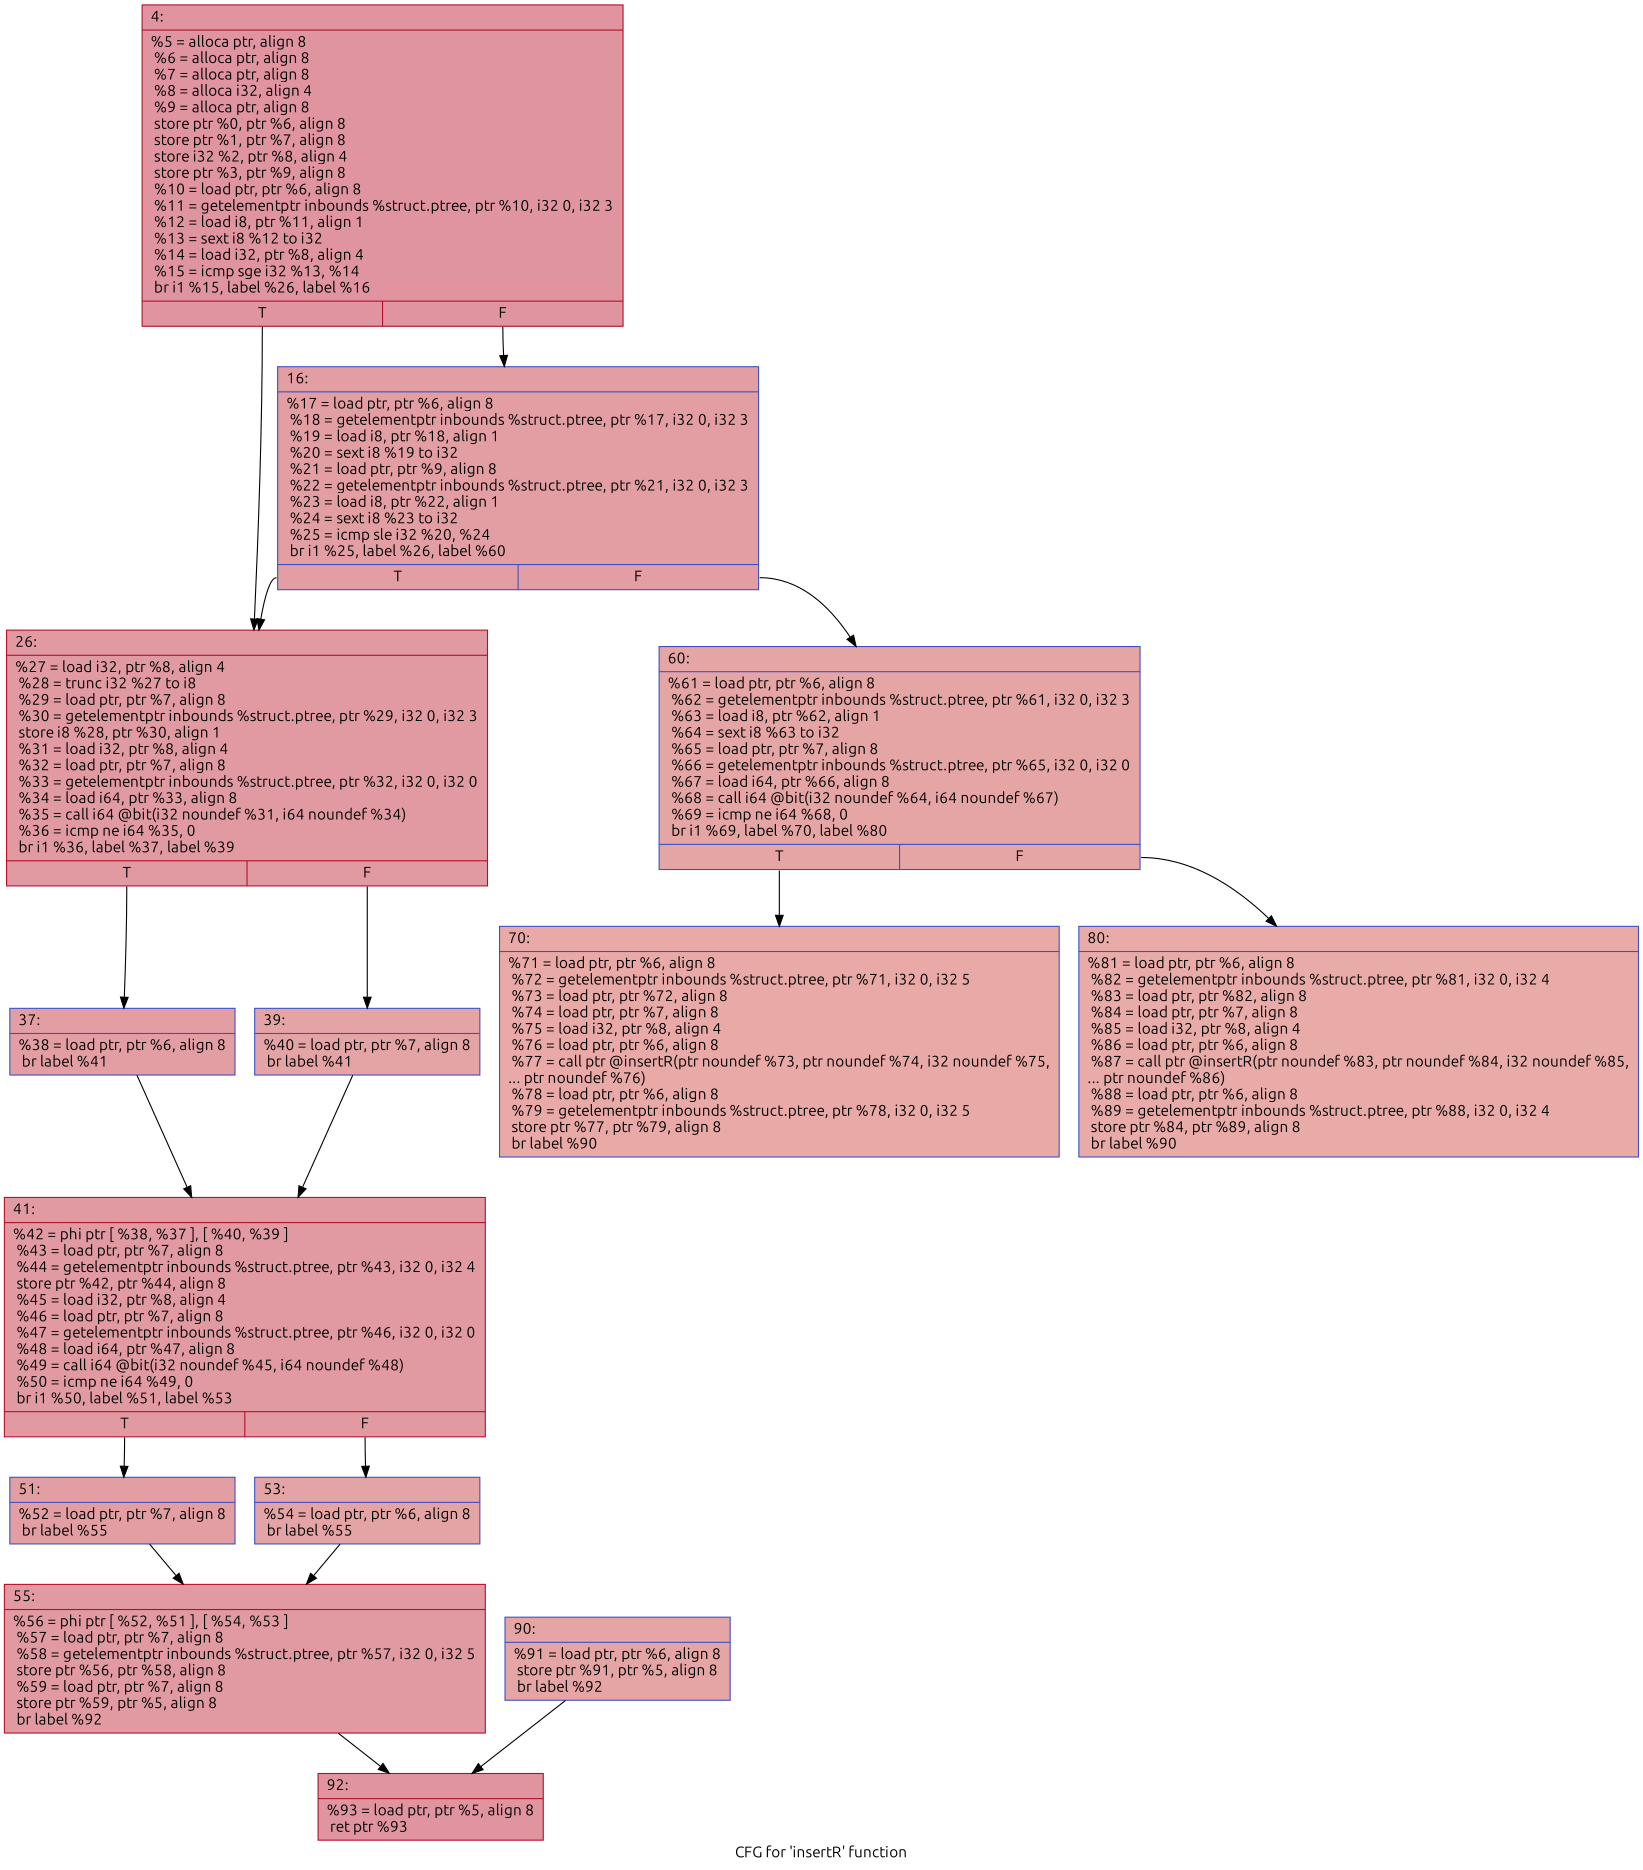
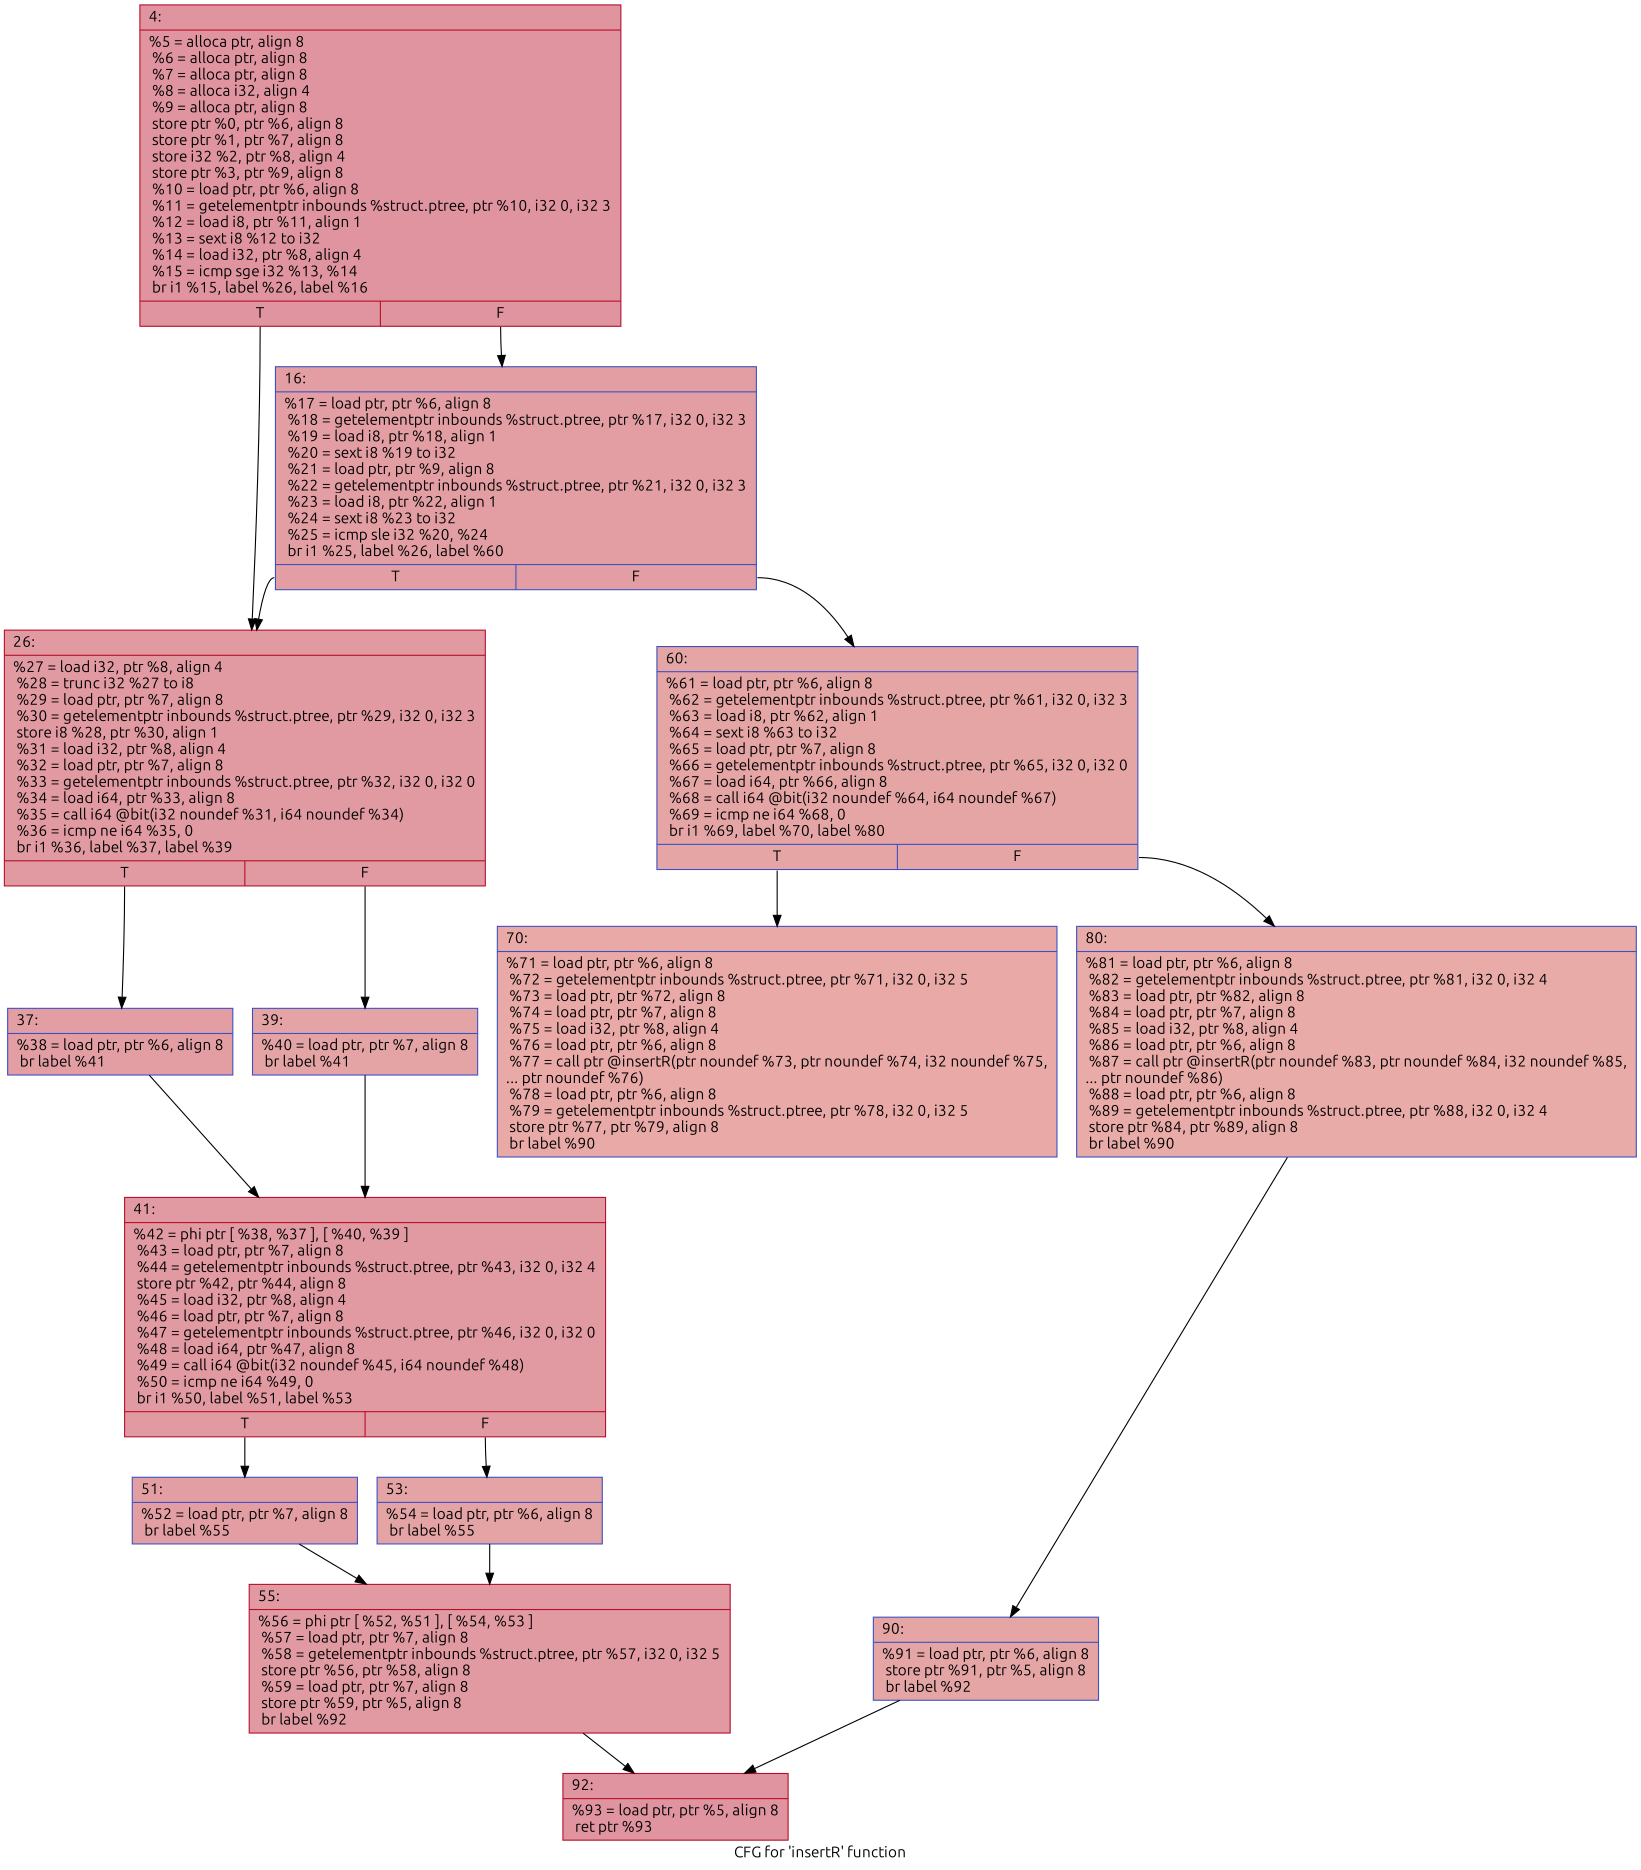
  digraph {
    fontname=Ubuntu
    label="CFG for 'insertR' function"
    node [color="#3d50c3ff" fillcolor="#bb1b2c70" fontname=Ubuntu shape=record style=filled]
    edge [fontname=Ubuntu]
    n1 [color="#b70d28ff" fillcolor="#b70d2870" label="{4:\l|  %5 = alloca ptr, align 8\l  %6 = alloca ptr, align 8\l  %7 = alloca ptr, align 8\l  %8 = alloca i32, align 4\l  %9 = alloca ptr, align 8\l  store ptr %0, ptr %6, align 8\l  store ptr %1, ptr %7, align 8\l  store i32 %2, ptr %8, align 4\l  store ptr %3, ptr %9, align 8\l  %10 = load ptr, ptr %6, align 8\l  %11 = getelementptr inbounds %struct.ptree, ptr %10, i32 0, i32 3\l  %12 = load i8, ptr %11, align 1\l  %13 = sext i8 %12 to i32\l  %14 = load i32, ptr %8, align 4\l  %15 = icmp sge i32 %13, %14\l  br i1 %15, label %26, label %16\l|{<s0>T|<s1>F}}"]
    n2 [color="#b70d28ff" label="{26:\l|  %27 = load i32, ptr %8, align 4\l  %28 = trunc i32 %27 to i8\l  %29 = load ptr, ptr %7, align 8\l  %30 = getelementptr inbounds %struct.ptree, ptr %29, i32 0, i32 3\l  store i8 %28, ptr %30, align 1\l  %31 = load i32, ptr %8, align 4\l  %32 = load ptr, ptr %7, align 8\l  %33 = getelementptr inbounds %struct.ptree, ptr %32, i32 0, i32 0\l  %34 = load i64, ptr %33, align 8\l  %35 = call i64 @bit(i32 noundef %31, i64 noundef %34)\l  %36 = icmp ne i64 %35, 0\l  br i1 %36, label %37, label %39\l|{<s0>T|<s1>F}}"]
    n3 [fillcolor="#be242e70" label="{16:\l|  %17 = load ptr, ptr %6, align 8\l  %18 = getelementptr inbounds %struct.ptree, ptr %17, i32 0, i32 3\l  %19 = load i8, ptr %18, align 1\l  %20 = sext i8 %19 to i32\l  %21 = load ptr, ptr %9, align 8\l  %22 = getelementptr inbounds %struct.ptree, ptr %21, i32 0, i32 3\l  %23 = load i8, ptr %22, align 1\l  %24 = sext i8 %23 to i32\l  %25 = icmp sle i32 %20, %24\l  br i1 %25, label %26, label %60\l|{<s0>T|<s1>F}}"]
    n4 [fillcolor="#be242e70" label="{37:\l|  %38 = load ptr, ptr %6, align 8\l  br label %41\l}"]
    n5 [fillcolor="#c32e3170" label="{39:\l|  %40 = load ptr, ptr %7, align 8\l  br label %41\l}"]
    n6 [fillcolor="#c5333470" label="{60:\l|  %61 = load ptr, ptr %6, align 8\l  %62 = getelementptr inbounds %struct.ptree, ptr %61, i32 0, i32 3\l  %63 = load i8, ptr %62, align 1\l  %64 = sext i8 %63 to i32\l  %65 = load ptr, ptr %7, align 8\l  %66 = getelementptr inbounds %struct.ptree, ptr %65, i32 0, i32 0\l  %67 = load i64, ptr %66, align 8\l  %68 = call i64 @bit(i32 noundef %64, i64 noundef %67)\l  %69 = icmp ne i64 %68, 0\l  br i1 %69, label %70, label %80\l|{<s0>T|<s1>F}}"]
    n7 [color="#b70d28ff" label="{41:\l|  %42 = phi ptr [ %38, %37 ], [ %40, %39 ]\l  %43 = load ptr, ptr %7, align 8\l  %44 = getelementptr inbounds %struct.ptree, ptr %43, i32 0, i32 4\l  store ptr %42, ptr %44, align 8\l  %45 = load i32, ptr %8, align 4\l  %46 = load ptr, ptr %7, align 8\l  %47 = getelementptr inbounds %struct.ptree, ptr %46, i32 0, i32 0\l  %48 = load i64, ptr %47, align 8\l  %49 = call i64 @bit(i32 noundef %45, i64 noundef %48)\l  %50 = icmp ne i64 %49, 0\l  br i1 %50, label %51, label %53\l|{<s0>T|<s1>F}}"]
    n8 [fillcolor="#ca3b3770" label="{70:\l|  %71 = load ptr, ptr %6, align 8\l  %72 = getelementptr inbounds %struct.ptree, ptr %71, i32 0, i32 5\l  %73 = load ptr, ptr %72, align 8\l  %74 = load ptr, ptr %7, align 8\l  %75 = load i32, ptr %8, align 4\l  %76 = load ptr, ptr %6, align 8\l  %77 = call ptr @insertR(ptr noundef %73, ptr noundef %74, i32 noundef %75,\l... ptr noundef %76)\l  %78 = load ptr, ptr %6, align 8\l  %79 = getelementptr inbounds %struct.ptree, ptr %78, i32 0, i32 5\l  store ptr %77, ptr %79, align 8\l  br label %90\l}"]
    n9 [fillcolor="#cc403a70" label="{80:\l|  %81 = load ptr, ptr %6, align 8\l  %82 = getelementptr inbounds %struct.ptree, ptr %81, i32 0, i32 4\l  %83 = load ptr, ptr %82, align 8\l  %84 = load ptr, ptr %7, align 8\l  %85 = load i32, ptr %8, align 4\l  %86 = load ptr, ptr %6, align 8\l  %87 = call ptr @insertR(ptr noundef %83, ptr noundef %84, i32 noundef %85,\l... ptr noundef %86)\l  %88 = load ptr, ptr %6, align 8\l  %89 = getelementptr inbounds %struct.ptree, ptr %88, i32 0, i32 4\l  store ptr %84, ptr %89, align 8\l  br label %90\l}"]
    n10 [fillcolor="#c5333470" label="{90:\l|  %91 = load ptr, ptr %6, align 8\l  store ptr %91, ptr %5, align 8\l  br label %92\l}"]
    n11 [fillcolor="#be242e70" label="{51:\l|  %52 = load ptr, ptr %7, align 8\l  br label %55\l}"]
    n12 [fillcolor="#c32e3170" label="{53:\l|  %54 = load ptr, ptr %6, align 8\l  br label %55\l}"]
    n13 [color="#b70d28ff" label="{55:\l|  %56 = phi ptr [ %52, %51 ], [ %54, %53 ]\l  %57 = load ptr, ptr %7, align 8\l  %58 = getelementptr inbounds %struct.ptree, ptr %57, i32 0, i32 5\l  store ptr %56, ptr %58, align 8\l  %59 = load ptr, ptr %7, align 8\l  store ptr %59, ptr %5, align 8\l  br label %92\l}"]
    n14 [color="#b70d28ff" fillcolor="#b70d2870" label="{92:\l|  %93 = load ptr, ptr %5, align 8\l  ret ptr %93\l}"]
    n1 -> n2 [tailport=s0]
    n1 -> n3 [tailport=s1]
    n2 -> n4 [tailport=s0]
    n2 -> n5 [tailport=s1]
    n3 -> n2 [tailport=s0]
    n3 -> n6 [tailport=s1]
    n4 -> n7
    n5 -> n7
    n6 -> n8 [tailport=s0]
    n6 -> n9 [tailport=s1]
    n7 -> n11 [tailport=s0]
    n7 -> n12 [tailport=s1]
+   n9 -> n10
    n10 -> n14
    n11 -> n13
    n12 -> n13
    n13 -> n14
  }
